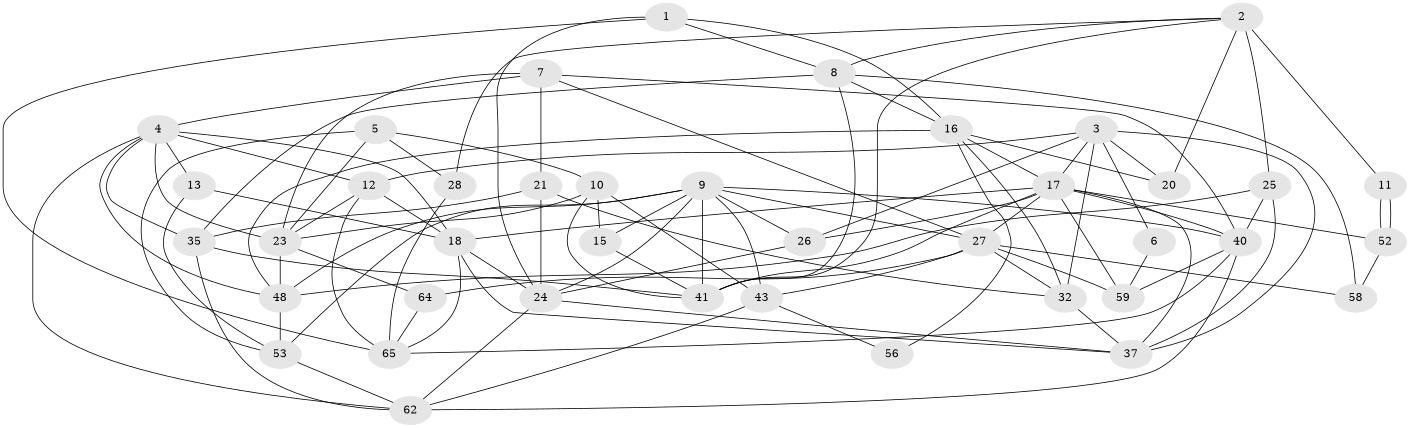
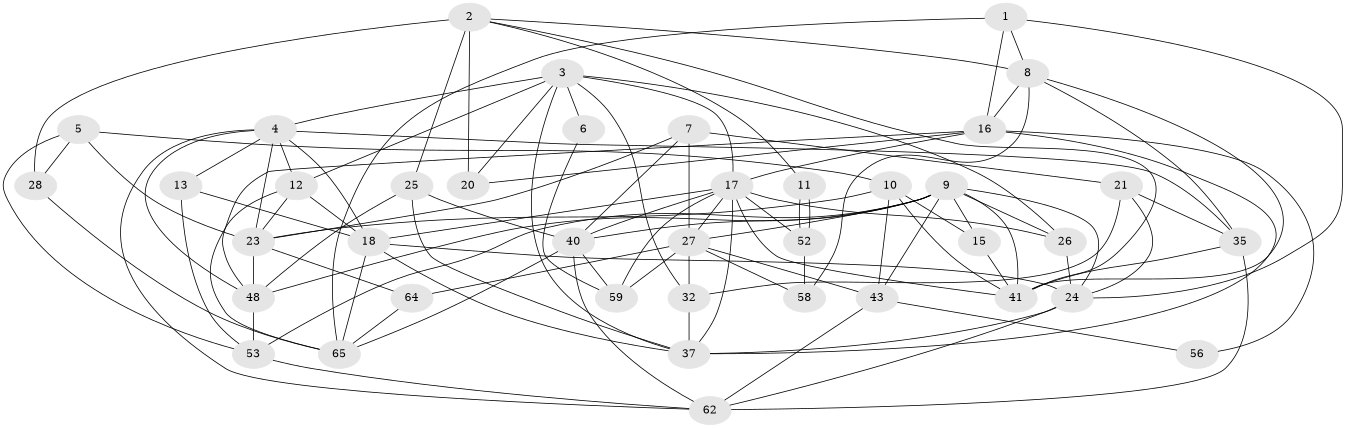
  graph {
    node [color=gray90 style=filled]
    1 [super="+46"]
    8 [super="+55"]
    16 [super="+39"]
    n4 [label=24 super="+52"]
    65 [super="+66"]
    41 [super="+42"]
    35 [super="+48"]
    58
    20
    17 [super="+29"]
    32
    n12 [label=48 super="+57"]
    56
    37 [super="+50"]
    62
    2 [super="+24"]
    11
    25 [super="+47"]
    28
    n20 [label=52]
    40 [super="+45"]
    3 [super="+33"]
    4 [super="+67"]
    6
    12 [super="+60"]
    26 [super="+63"]
    13 [super="+51"]
    18 [super="+30"]
    23 [super="+31"]
    59 [super="+69"]
    27 [super="+44"]
    53 [super="+54"]
    64
    5 [super="+49"]
    10 [super="+36"]
    15 [super="+19"]
    43 [super="+61"]
    21 [super="+68"]
    7
    9 [super="+14"]
    1 -- 8
    1 -- 16
    1 -- n4
    1 -- 65
    8 -- 16
    8 -- 41
    8 -- 35
    8 -- 58
    16 -- 20
    16 -- 17
-   16 -- 32
+   16 -- 37
    16 -- n12
    16 -- 56
    n4 -- 37
    n4 -- 62
    35 -- 41
    35 -- 62
    17 -- 41
    17 -- 37
    17 -- n20
    17 -- 40
    17 -- 26
    17 -- 18
    17 -- 59
    17 -- 27
    32 -- 37
    n12 -- 53
    2 -- 8
    2 -- 41
    2 -- 20
    2 -- 11
    2 -- 25 [weight=2]
    2 -- 28
    11 -- n20
    11 -- n20
    25 -- n12
    25 -- 37
    25 -- 40
    28 -- 65
    n20 -- 58
    40 -- 65
    40 -- 62
    40 -- 59
    3 -- 20
    3 -- 17
    3 -- 32
    3 -- 37
-   7 -- 4
+   3 -- 4
    3 -- 6
    3 -- 12
    3 -- 26
    4 -- 35
    4 -- n12
    4 -- 62
    4 -- 12
    4 -- 13
    4 -- 18
    4 -- 23
    6 -- 59
    12 -- 65
    12 -- 18
    12 -- 23
    26 -- n4
    13 -- 18
    13 -- 53
    18 -- n4
    18 -- 65
    18 -- 37
    23 -- n12
    23 -- 64
    27 -- 58
    27 -- 32
    27 -- 59
    27 -- 64
    27 -- 43
    53 -- 62
    64 -- 65
    5 -- 28
    5 -- 23
    5 -- 53
    5 -- 10
    10 -- 41
    10 -- 23
    10 -- 15
    10 -- 43
    15 -- 41
    43 -- 56
    43 -- 62
    21 -- n4
    21 -- 35
    21 -- 32
    7 -- 40
    7 -- 23
    7 -- 27
    7 -- 21
    9 -- n4
    9 -- 41
    9 -- n12
    9 -- 40
    9 -- 26
    9 -- 27
    9 -- 53
    9 -- 15
    9 -- 43
  }
